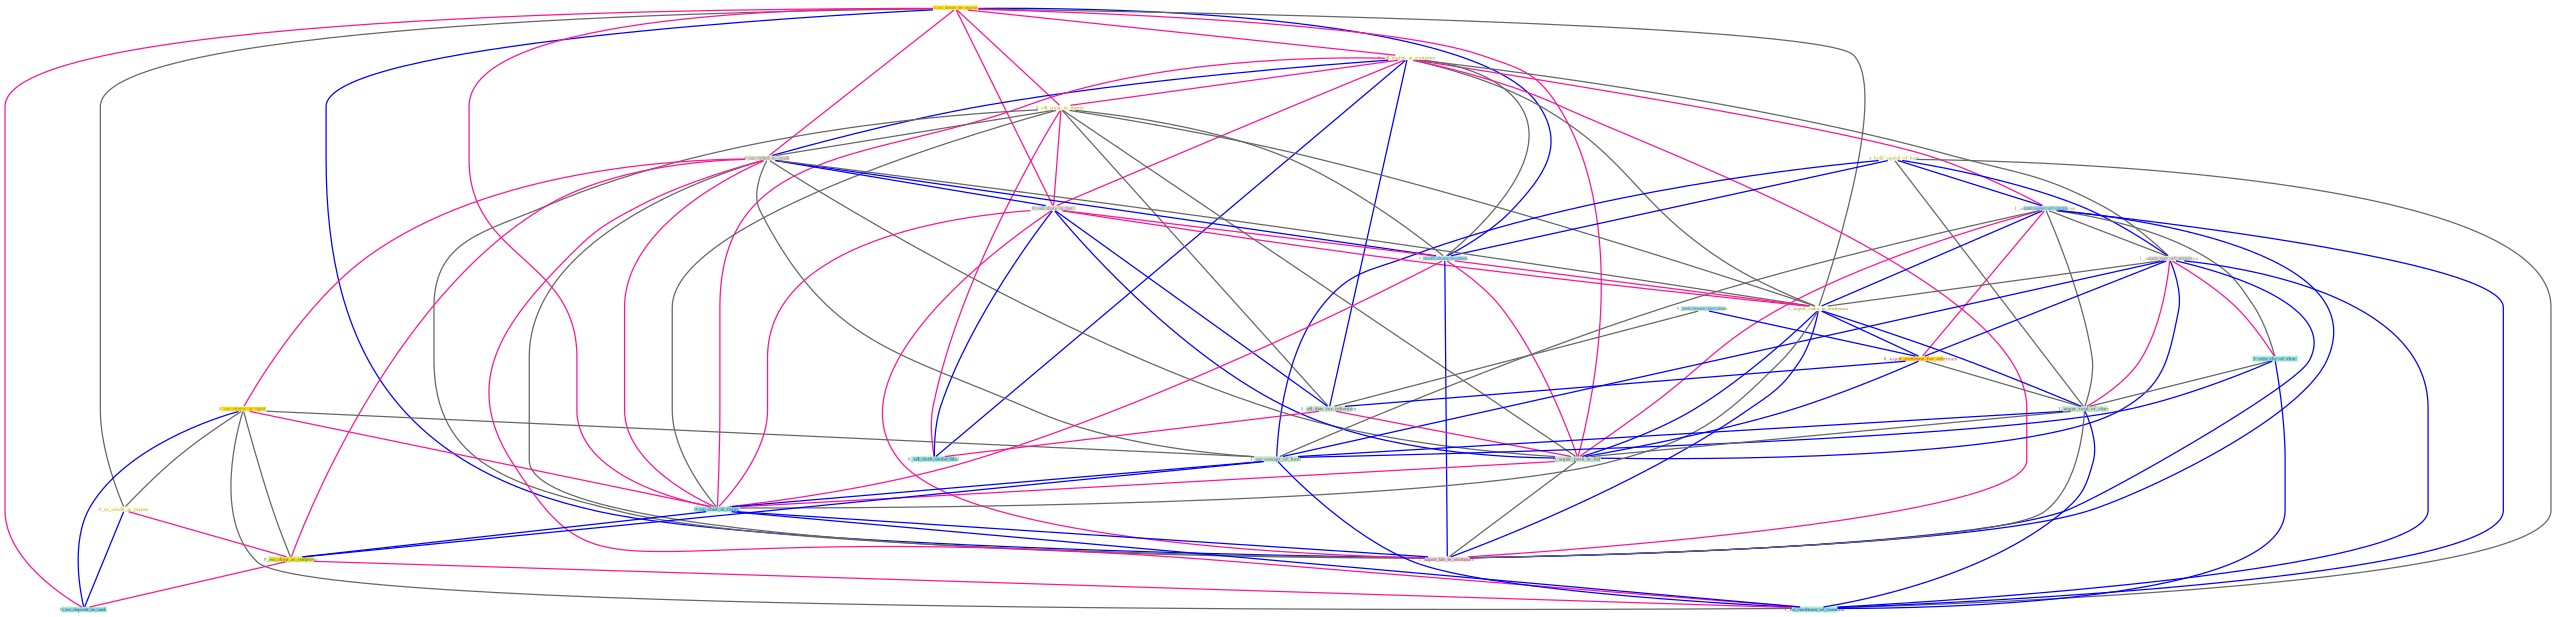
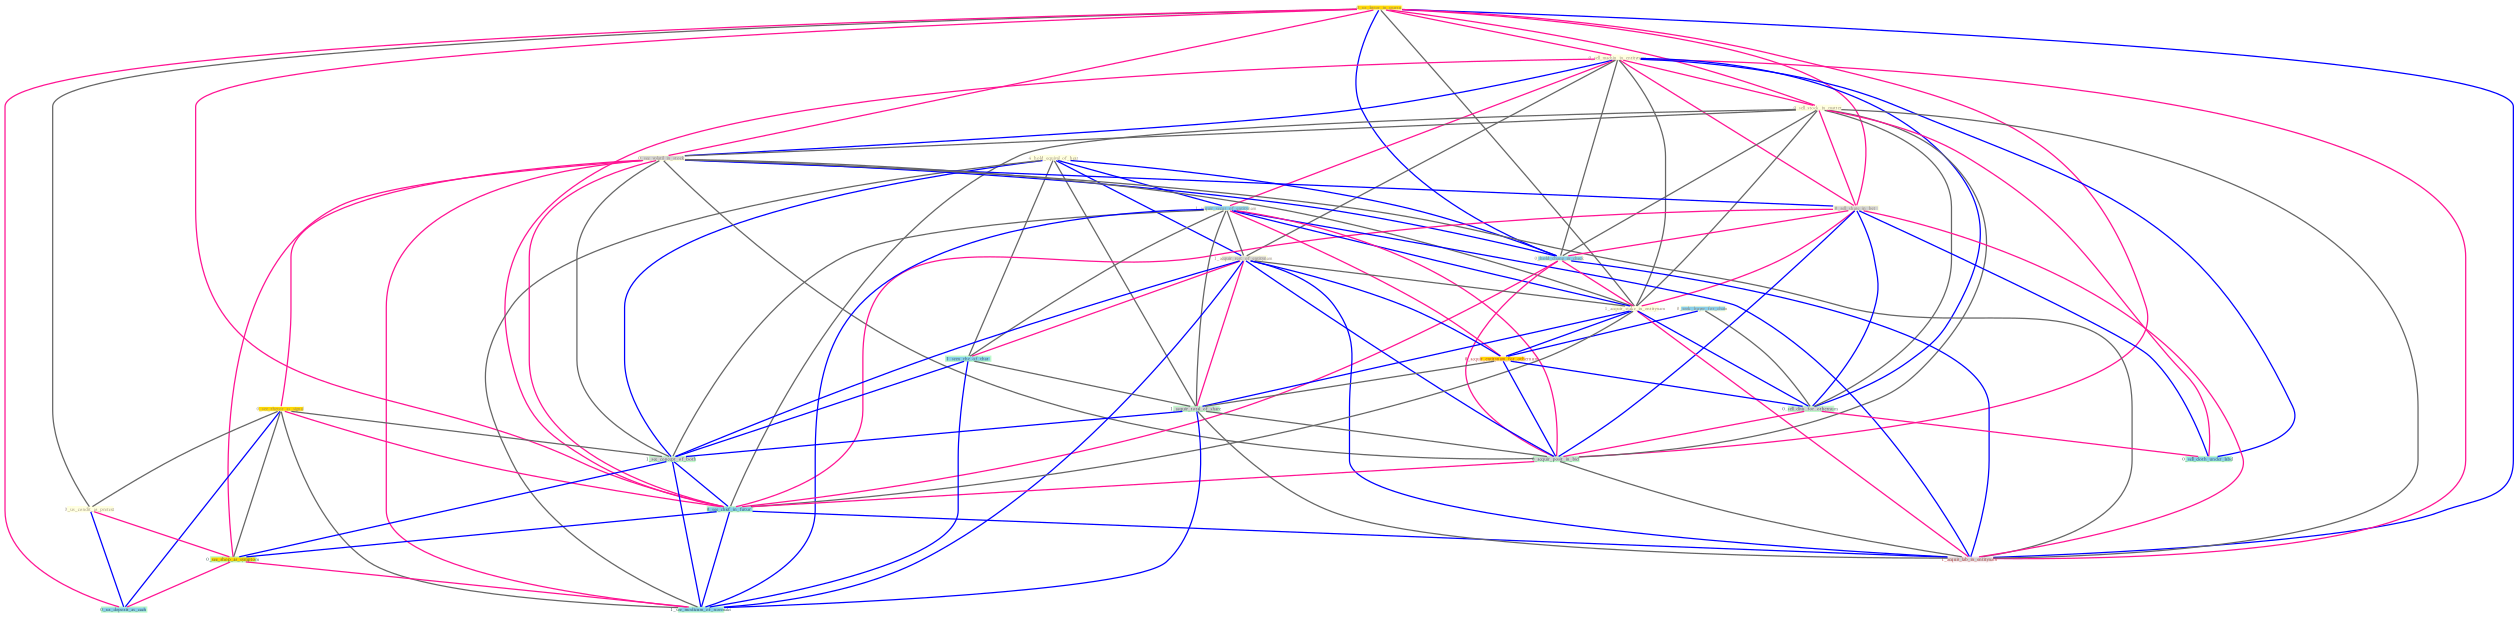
  graph {
    fontname="EB Garamond"
    node [color="#ffffe0" fillcolor=lightgrey fixedsize=true fontcolor="#8b7d6b" fontname="EB Garamond" fontsize=4 shape=polygon style=filled]
    edge [color=blue fontname="EB Garamond" w=1]
    "0_us_letter_in_pursu " [fillcolor=gold height=.06 width=.5]
    "0_sell_machin_in_entitynam " [fillcolor=lightyellow height=.06 width=.5]
    "0_sell_stock_in_matter " [fillcolor=lightyellow height=.06 width=.5]
    n4 [fillcolor=lightyellow height=.06 label="4_hold_equival_of_hear" width=.5]
    "0_see_volatil_in_stock " [height=.06 width=.5]
    "0_sell_share_in_bet " [height=.06 width=.5]
    "1_acquir_secur_of_entitynam " [fillcolor=skyblue height=.06 width=.5]
    "0_hold_chang_in_check " [fillcolor=skyblue height=.06 width=.5]
    "1_acquir_rest_of_entitynam " [height=.06 width=.5]
    "0_seek_buyer_for_chain " [fillcolor=skyblue height=.06 width=.5]
    "1_acquir_stake_in_entitynam " [fillcolor=lightyellow height=.06 width=.5]
    "0_see_rhetor_as_signal " [fillcolor=gold height=.06 width=.5]
    "0_us_condit_as_pretext " [fillcolor=lightyellow height=.06 width=.5]
    "0_acquir_entitynam_for_othernum " [color="#fff0f5" fillcolor=gold fontcolor="#b22222" height=.06 width=.5]
    "1_acquir_lab_in_entitynam " [color="#fff0f5" fontcolor="#b22222" height=.06 width=.5]
    "0_acquir_posit_in_bid " [color="#BDFCC9" fontcolor="#2f4f4f" height=.06 width=.5]
    "0_see_chief_in_futur " [color="#BDFCC9" fillcolor=skyblue fontcolor="#2f4f4f" height=.06 width=.5]
    "0_us_deposit_as_cach " [color="#BDFCC9" fillcolor=skyblue fontcolor="#2f4f4f" height=.06 width=.5]
    "0_sell_divis_for_othernum " [color="#BDFCC9" fontcolor="#2f4f4f" height=.06 width=.5]
    "0_sell_cloth_under_label " [color="#BDFCC9" fillcolor=skyblue fontcolor="#2f4f4f" height=.06 width=.5]
    "1_seen_the_of_that " [color="#BDFCC9" fillcolor=skyblue fontcolor="#2f4f4f" height=.06 width=.5]
    "1_acquir_total_of_share " [color="#BDFCC9" fontcolor="#2f4f4f" height=.06 width=.5]
    "1_see_concept_of_both " [color="#BDFCC9" fontcolor="#2f4f4f" height=.06 width=.5]
    "1_see_modicum_of_normalci " [color="#BDFCC9" fillcolor=skyblue fontcolor="#2f4f4f" height=.06 width=.5]
    "0_see_shop_as_symptom " [color="#BDFCC9" fillcolor=gold fontcolor="#2f4f4f" height=.06 width=.5]
    subgraph sub_1 {
      "0_us_letter_in_pursu "
      "0_sell_machin_in_entitynam "
      "0_sell_stock_in_matter "
      n4
      "0_see_volatil_in_stock "
      "0_sell_share_in_bet "
      "1_acquir_secur_of_entitynam "
      "0_hold_chang_in_check "
      "1_acquir_rest_of_entitynam "
      "0_seek_buyer_for_chain "
      "1_acquir_stake_in_entitynam "
      "0_see_rhetor_as_signal "
      "0_us_condit_as_pretext "
    }
    subgraph sub_2 {
      "0_acquir_entitynam_for_othernum "
      "1_acquir_lab_in_entitynam "
    }
    "0_us_letter_in_pursu " -- "0_sell_machin_in_entitynam " [color=deeppink]
    "0_us_letter_in_pursu " -- "0_sell_stock_in_matter " [color=deeppink]
    "0_us_letter_in_pursu " -- "0_see_volatil_in_stock " [color=deeppink]
    "0_us_letter_in_pursu " -- "0_sell_share_in_bet " [color=deeppink]
    "0_us_letter_in_pursu " -- "0_hold_chang_in_check "
    "0_us_letter_in_pursu " -- "1_acquir_stake_in_entitynam " [color=gray40]
    "0_us_letter_in_pursu " -- "0_us_condit_as_pretext " [color=gray40]
    "0_us_letter_in_pursu " -- "1_acquir_lab_in_entitynam "
    "0_us_letter_in_pursu " -- "0_acquir_posit_in_bid " [color=deeppink]
    "0_us_letter_in_pursu " -- "0_see_chief_in_futur " [color=deeppink]
    "0_us_letter_in_pursu " -- "0_us_deposit_as_cach " [color=deeppink]
    "0_sell_machin_in_entitynam " -- "0_sell_stock_in_matter " [color=deeppink w=2]
    "0_sell_machin_in_entitynam " -- "0_see_volatil_in_stock "
    "0_sell_machin_in_entitynam " -- "0_sell_share_in_bet " [color=deeppink w=2]
    "0_sell_machin_in_entitynam " -- "1_acquir_secur_of_entitynam " [color=deeppink]
    "0_sell_machin_in_entitynam " -- "0_hold_chang_in_check " [color=gray40]
    "0_sell_machin_in_entitynam " -- "1_acquir_rest_of_entitynam " [color=gray40]
    "0_sell_machin_in_entitynam " -- "1_acquir_stake_in_entitynam " [color=gray40 w=2]
    "0_sell_machin_in_entitynam " -- "1_acquir_lab_in_entitynam " [color=deeppink w=2]
    "0_sell_machin_in_entitynam " -- "0_see_chief_in_futur " [color=deeppink]
    "0_sell_machin_in_entitynam " -- "0_sell_divis_for_othernum "
    "0_sell_machin_in_entitynam " -- "0_sell_cloth_under_label "
    "0_sell_stock_in_matter " -- "0_see_volatil_in_stock " [color=gray40]
    "0_sell_stock_in_matter " -- "0_sell_share_in_bet " [color=deeppink w=2]
    "0_sell_stock_in_matter " -- "0_hold_chang_in_check " [color=gray40]
    "0_sell_stock_in_matter " -- "1_acquir_stake_in_entitynam " [color=gray40]
    "0_sell_stock_in_matter " -- "1_acquir_lab_in_entitynam " [color=gray40]
    "0_sell_stock_in_matter " -- "0_acquir_posit_in_bid " [color=gray40]
    "0_sell_stock_in_matter " -- "0_see_chief_in_futur " [color=gray40]
    "0_sell_stock_in_matter " -- "0_sell_divis_for_othernum " [color=gray40]
    "0_sell_stock_in_matter " -- "0_sell_cloth_under_label " [color=deeppink]
    n4 -- "1_acquir_secur_of_entitynam "
    n4 -- "0_hold_chang_in_check "
    n4 -- "1_acquir_rest_of_entitynam "
+   n4 -- "1_seen_the_of_that " [color=gray40]
    n4 -- "1_acquir_total_of_share " [color=gray40]
    n4 -- "1_see_concept_of_both "
    n4 -- "1_see_modicum_of_normalci " [color=gray40]
    "0_see_volatil_in_stock " -- "0_sell_share_in_bet "
    "0_see_volatil_in_stock " -- "0_hold_chang_in_check "
    "0_see_volatil_in_stock " -- "1_acquir_stake_in_entitynam " [color=gray40]
    "0_see_volatil_in_stock " -- "0_see_rhetor_as_signal " [color=deeppink]
    "0_see_volatil_in_stock " -- "1_acquir_lab_in_entitynam " [color=gray40]
    "0_see_volatil_in_stock " -- "0_acquir_posit_in_bid " [color=gray40]
    "0_see_volatil_in_stock " -- "0_see_chief_in_futur " [color=deeppink w=2]
    "0_see_volatil_in_stock " -- "1_see_concept_of_both " [color=gray40]
    "0_see_volatil_in_stock " -- "1_see_modicum_of_normalci " [color=deeppink]
    "0_see_volatil_in_stock " -- "0_see_shop_as_symptom " [color=deeppink]
    "0_sell_share_in_bet " -- "0_hold_chang_in_check " [color=deeppink]
    "0_sell_share_in_bet " -- "1_acquir_stake_in_entitynam " [color=deeppink]
    "0_sell_share_in_bet " -- "1_acquir_lab_in_entitynam " [color=deeppink]
    "0_sell_share_in_bet " -- "0_acquir_posit_in_bid "
    "0_sell_share_in_bet " -- "0_see_chief_in_futur " [color=deeppink]
    "0_sell_share_in_bet " -- "0_sell_divis_for_othernum "
    "0_sell_share_in_bet " -- "0_sell_cloth_under_label "
    "1_acquir_secur_of_entitynam " -- "1_acquir_rest_of_entitynam " [color=gray40 w=3]
    "1_acquir_secur_of_entitynam " -- "1_acquir_stake_in_entitynam " [w=2]
    "1_acquir_secur_of_entitynam " -- "0_acquir_entitynam_for_othernum " [color=deeppink]
    "1_acquir_secur_of_entitynam " -- "1_acquir_lab_in_entitynam " [w=2]
    "1_acquir_secur_of_entitynam " -- "0_acquir_posit_in_bid " [color=deeppink]
    "1_acquir_secur_of_entitynam " -- "1_seen_the_of_that " [color=gray40]
    "1_acquir_secur_of_entitynam " -- "1_acquir_total_of_share " [color=gray40 w=2]
    "1_acquir_secur_of_entitynam " -- "1_see_concept_of_both " [color=gray40]
    "1_acquir_secur_of_entitynam " -- "1_see_modicum_of_normalci "
    "0_hold_chang_in_check " -- "1_acquir_stake_in_entitynam " [color=deeppink]
    "0_hold_chang_in_check " -- "1_acquir_lab_in_entitynam "
    "0_hold_chang_in_check " -- "0_acquir_posit_in_bid " [color=deeppink]
    "0_hold_chang_in_check " -- "0_see_chief_in_futur " [color=deeppink]
    "1_acquir_rest_of_entitynam " -- "1_acquir_stake_in_entitynam " [color=gray40 w=2]
    "1_acquir_rest_of_entitynam " -- "0_acquir_entitynam_for_othernum "
    "1_acquir_rest_of_entitynam " -- "1_acquir_lab_in_entitynam " [w=2]
    "1_acquir_rest_of_entitynam " -- "0_acquir_posit_in_bid "
    "1_acquir_rest_of_entitynam " -- "1_seen_the_of_that " [color=deeppink]
    "1_acquir_rest_of_entitynam " -- "1_acquir_total_of_share " [color=deeppink w=2]
    "1_acquir_rest_of_entitynam " -- "1_see_concept_of_both "
    "1_acquir_rest_of_entitynam " -- "1_see_modicum_of_normalci "
    "0_seek_buyer_for_chain " -- "0_acquir_entitynam_for_othernum "
    "0_seek_buyer_for_chain " -- "0_sell_divis_for_othernum " [color=gray40]
    "1_acquir_stake_in_entitynam " -- "0_acquir_entitynam_for_othernum "
-   "1_acquir_stake_in_entitynam " -- "1_acquir_lab_in_entitynam " [w=3]
-   "1_acquir_stake_in_entitynam " -- "0_acquir_posit_in_bid " [w=2]
+   "1_acquir_stake_in_entitynam " -- "1_acquir_lab_in_entitynam " [color=deeppink w=3]
+   "1_acquir_stake_in_entitynam " -- "0_sell_divis_for_othernum " [w=2]
    "1_acquir_stake_in_entitynam " -- "0_see_chief_in_futur " [color=gray40]
    "1_acquir_stake_in_entitynam " -- "1_acquir_total_of_share "
    "0_see_rhetor_as_signal " -- "0_us_condit_as_pretext " [color=gray40]
    "0_see_rhetor_as_signal " -- "0_see_chief_in_futur " [color=deeppink]
    "0_see_rhetor_as_signal " -- "0_us_deposit_as_cach "
    "0_see_rhetor_as_signal " -- "1_see_concept_of_both " [color=gray40]
    "0_see_rhetor_as_signal " -- "1_see_modicum_of_normalci " [color=gray40]
    "0_see_rhetor_as_signal " -- "0_see_shop_as_symptom " [color=gray40 w=2]
    "0_us_condit_as_pretext " -- "0_us_deposit_as_cach " [w=2]
    "0_us_condit_as_pretext " -- "0_see_shop_as_symptom " [color=deeppink]
    "0_acquir_entitynam_for_othernum " -- "0_acquir_posit_in_bid "
    "0_acquir_entitynam_for_othernum " -- "0_sell_divis_for_othernum " [w=2]
    "0_acquir_entitynam_for_othernum " -- "1_acquir_total_of_share " [color=gray40]
    "0_acquir_posit_in_bid " -- "1_acquir_lab_in_entitynam " [color=gray40 w=2]
    "0_acquir_posit_in_bid " -- "0_see_chief_in_futur " [color=deeppink]
    "0_see_chief_in_futur " -- "1_acquir_lab_in_entitynam "
    "0_see_chief_in_futur " -- "1_see_modicum_of_normalci "
    "0_see_chief_in_futur " -- "0_see_shop_as_symptom "
    "0_sell_divis_for_othernum " -- "0_acquir_posit_in_bid " [color=deeppink]
    "0_sell_divis_for_othernum " -- "0_sell_cloth_under_label " [color=deeppink]
    "1_seen_the_of_that " -- "1_acquir_total_of_share " [color=gray40]
    "1_seen_the_of_that " -- "1_see_concept_of_both "
    "1_seen_the_of_that " -- "1_see_modicum_of_normalci "
    "1_acquir_total_of_share " -- "1_acquir_lab_in_entitynam " [color=gray40]
    "1_acquir_total_of_share " -- "0_acquir_posit_in_bid " [color=gray40]
    "1_acquir_total_of_share " -- "1_see_concept_of_both "
    "1_acquir_total_of_share " -- "1_see_modicum_of_normalci "
    "1_see_concept_of_both " -- "0_see_chief_in_futur "
    "1_see_concept_of_both " -- "1_see_modicum_of_normalci " [w=2]
    "1_see_concept_of_both " -- "0_see_shop_as_symptom "
    "0_see_shop_as_symptom " -- "0_us_deposit_as_cach " [color=deeppink]
    "0_see_shop_as_symptom " -- "1_see_modicum_of_normalci " [color=deeppink]
  }
